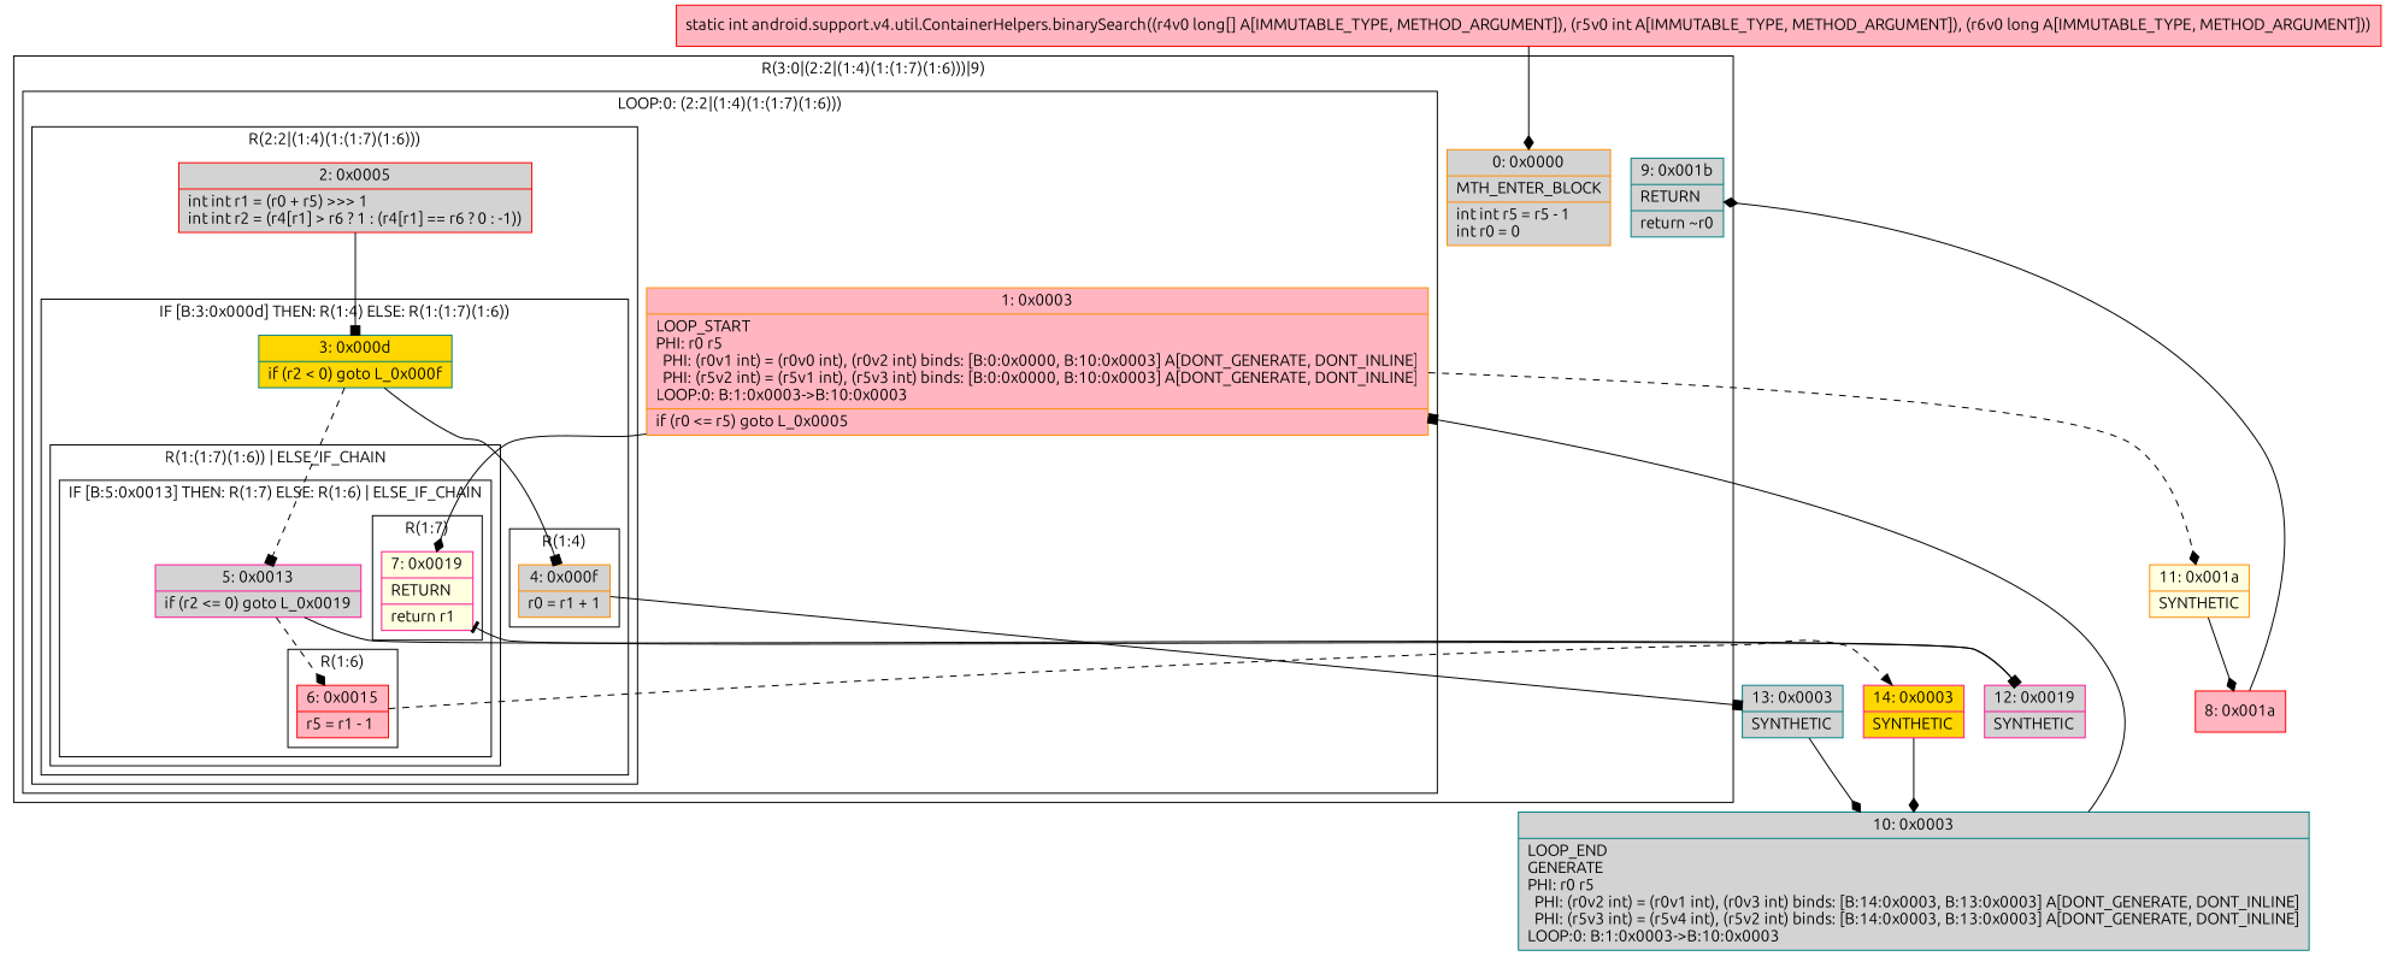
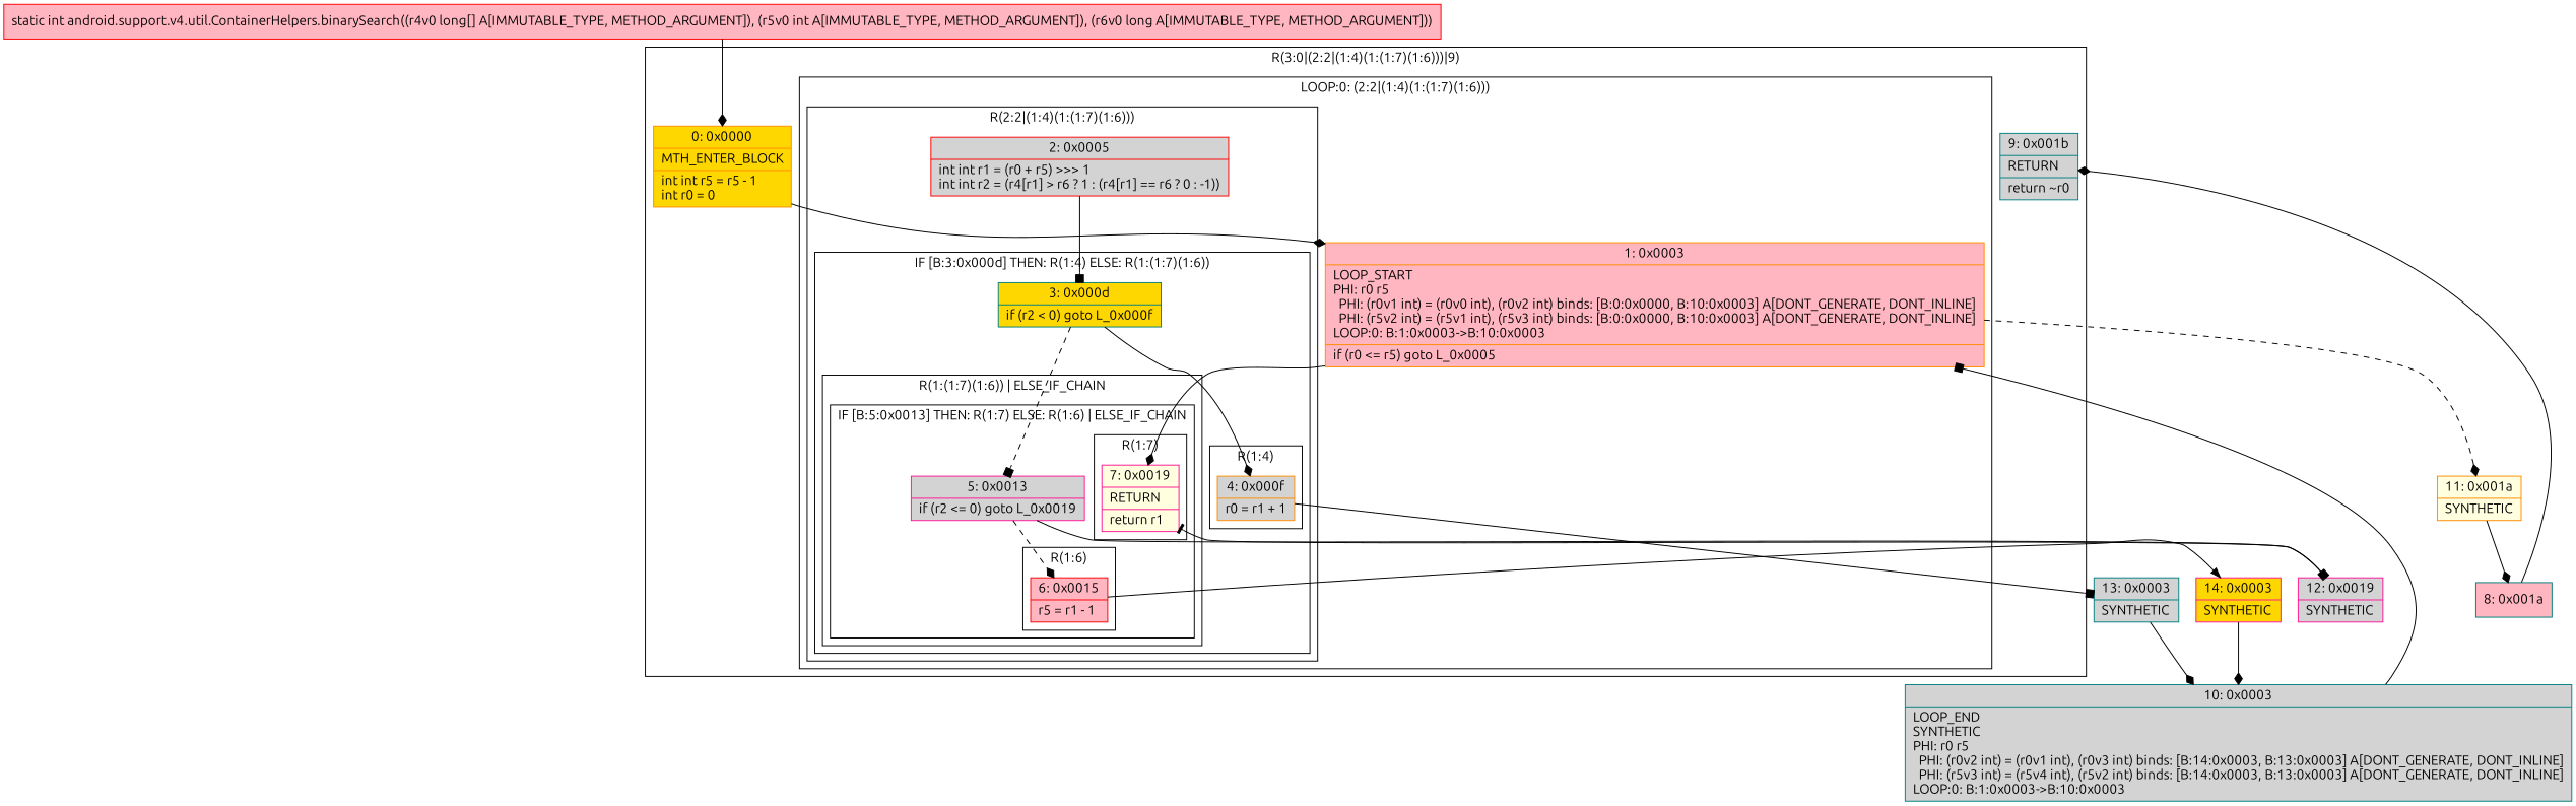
  digraph {
    fontname=Ubuntu
    node [color=darkorange fillcolor=lightgrey fontname=Ubuntu shape=record style=filled]
    edge [arrowhead=diamond fontname=Ubuntu]
    n1 [label="{4\:\ 0x000f|r0 = r1 + 1\l}"]
    n2 [color=deeppink fillcolor=lightyellow label="{7\:\ 0x0019|RETURN\l|return r1\l}"]
    n3 [color=red fillcolor=lightpink label="{6\:\ 0x0015|r5 = r1 \- 1\l}"]
    n4 [color=deeppink label="{5\:\ 0x0013|if (r2 \<= 0) goto L_0x0019\l}"]
    n5 [color=teal fillcolor=gold label="{3\:\ 0x000d|if (r2 \< 0) goto L_0x000f\l}"]
    n6 [color=red label="{2\:\ 0x0005|int int r1 = (r0 + r5) \>\>\> 1\lint int r2 = (r4[r1] \> r6 ? 1 : (r4[r1] == r6 ? 0 : \-1))\l}"]
    n7 [fillcolor=lightpink label="{1\:\ 0x0003|LOOP_START\lPHI: r0 r5 \l  PHI: (r0v1 int) = (r0v0 int), (r0v2 int) binds: [B:0:0x0000, B:10:0x0003] A[DONT_GENERATE, DONT_INLINE]\l  PHI: (r5v2 int) = (r5v1 int), (r5v3 int) binds: [B:0:0x0000, B:10:0x0003] A[DONT_GENERATE, DONT_INLINE]\lLOOP:0: B:1:0x0003\-\>B:10:0x0003\l|if (r0 \<= r5) goto L_0x0005\l}"]
-   n8 [label="{0\:\ 0x0000|MTH_ENTER_BLOCK\l|int int r5 = r5 \- 1\lint r0 = 0\l}"]
+   n8 [fillcolor=gold label="{0\:\ 0x0000|MTH_ENTER_BLOCK\l|int int r5 = r5 \- 1\lint r0 = 0\l}"]
    n9 [color=teal label="{9\:\ 0x001b|RETURN\l|return ~r0\l}"]
    n10 [color=teal label="{13\:\ 0x0003|SYNTHETIC\l}"]
    n11 [color=deeppink fillcolor=gold label="{14\:\ 0x0003|SYNTHETIC\l}"]
    n12 [color=deeppink label="{12\:\ 0x0019|SYNTHETIC\l}"]
    n13 [fillcolor=lightyellow label="{11\:\ 0x001a|SYNTHETIC\l}"]
-   n14 [color=red fillcolor=lightpink label="{8\:\ 0x001a}"]
-   n15 [color=teal label="{10\:\ 0x0003|LOOP_END\lGENERATE\lPHI: r0 r5 \l  PHI: (r0v2 int) = (r0v1 int), (r0v3 int) binds: [B:14:0x0003, B:13:0x0003] A[DONT_GENERATE, DONT_INLINE]\l  PHI: (r5v3 int) = (r5v4 int), (r5v2 int) binds: [B:14:0x0003, B:13:0x0003] A[DONT_GENERATE, DONT_INLINE]\lLOOP:0: B:1:0x0003\-\>B:10:0x0003\l}"]
+   n14 [color=teal fillcolor=lightpink label="{8\:\ 0x001a}"]
+   n15 [color=teal label="{10\:\ 0x0003|LOOP_END\lSYNTHETIC\lPHI: r0 r5 \l  PHI: (r0v2 int) = (r0v1 int), (r0v3 int) binds: [B:14:0x0003, B:13:0x0003] A[DONT_GENERATE, DONT_INLINE]\l  PHI: (r5v3 int) = (r5v4 int), (r5v2 int) binds: [B:14:0x0003, B:13:0x0003] A[DONT_GENERATE, DONT_INLINE]\lLOOP:0: B:1:0x0003\-\>B:10:0x0003\l}"]
    n16 [color=red fillcolor=lightpink label="{static int android.support.v4.util.ContainerHelpers.binarySearch((r4v0 long[] A[IMMUTABLE_TYPE, METHOD_ARGUMENT]), (r5v0 int A[IMMUTABLE_TYPE, METHOD_ARGUMENT]), (r6v0 long A[IMMUTABLE_TYPE, METHOD_ARGUMENT])) }"]
    subgraph cluster_1 {
      label="R(3:0|(2:2|(1:4)(1:(1:7)(1:6)))|9)"
      n8
      n9
      subgraph cluster_2 {
        label="LOOP:0: (2:2|(1:4)(1:(1:7)(1:6)))"
        n7
        subgraph cluster_3 {
          label="R(2:2|(1:4)(1:(1:7)(1:6)))"
          n6
          subgraph cluster_4 {
            label="IF [B:3:0x000d] THEN: R(1:4) ELSE: R(1:(1:7)(1:6))"
            n5
            subgraph cluster_5 {
              label="R(1:4)"
              n1
            }
            subgraph cluster_6 {
              label="R(1:(1:7)(1:6)) | ELSE_IF_CHAIN\l"
              subgraph cluster_7 {
                label="IF [B:5:0x0013] THEN: R(1:7) ELSE: R(1:6) | ELSE_IF_CHAIN\l"
                n4
                subgraph cluster_8 {
                  label="R(1:7)"
                  n2
                }
                subgraph cluster_9 {
                  label="R(1:6)"
                  n3
                }
              }
            }
          }
        }
      }
    }
    n1 -> n10 [arrowhead=box]
-   n3 -> n11 [style=dashed arrowhead=""]
+   n3 -> n11 [arrowhead=""]
    n4 -> n3 [style=dashed]
    n4 -> n12 [arrowhead=box]
-   n5 -> n1 [arrowhead=box]
+   n5 -> n1
    n5 -> n4 [arrowhead=box style=dashed]
    n6 -> n5 [arrowhead=box]
    n7 -> n2
    n7 -> n13 [style=dashed]
+   n8 -> n7
    n10 -> n15
    n11 -> n15
    n12 -> n2 [arrowhead=tee]
    n13 -> n14
    n14 -> n9
    n15 -> n7 [arrowhead=box]
    n16 -> n8
  }
